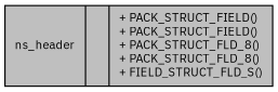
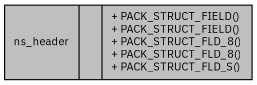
  digraph {
    rankdir=LR
    fontname="IBM Plex Sans"
-   n1 [color=black fillcolor=grey75 fontcolor=black fontname="IBM Plex Sans" fontsize=10 height=0.2 label="{ns_header\n||+ PACK_STRUCT_FIELD()\l+ PACK_STRUCT_FIELD()\l+ PACK_STRUCT_FLD_8()\l+ PACK_STRUCT_FLD_8()\l+ FIELD_STRUCT_FLD_S()\l}" shape=record style=filled width=0.4]
+   n1 [color=black fillcolor=grey75 fontcolor=black fontname="IBM Plex Sans" fontsize=10 height=0.2 label="{ns_header\n||+ PACK_STRUCT_FIELD()\l+ PACK_STRUCT_FIELD()\l+ PACK_STRUCT_FLD_8()\l+ PACK_STRUCT_FLD_8()\l+ PACK_STRUCT_FLD_S()\l}" shape=record style=filled width=0.4]
  }
